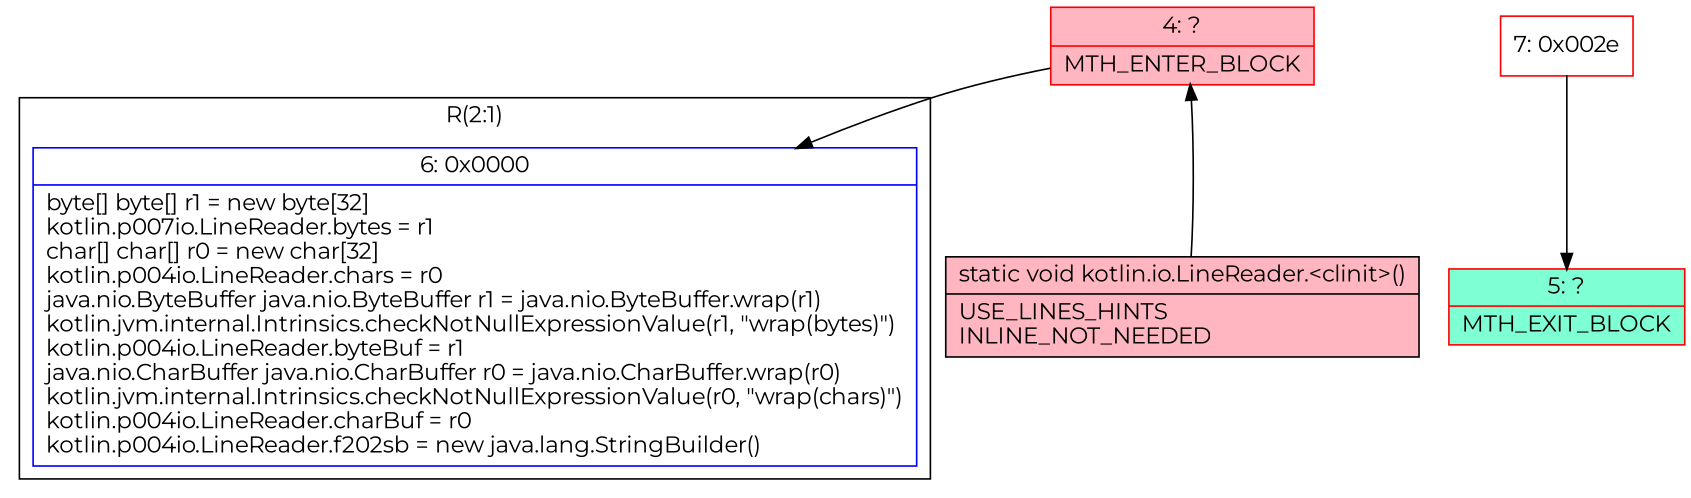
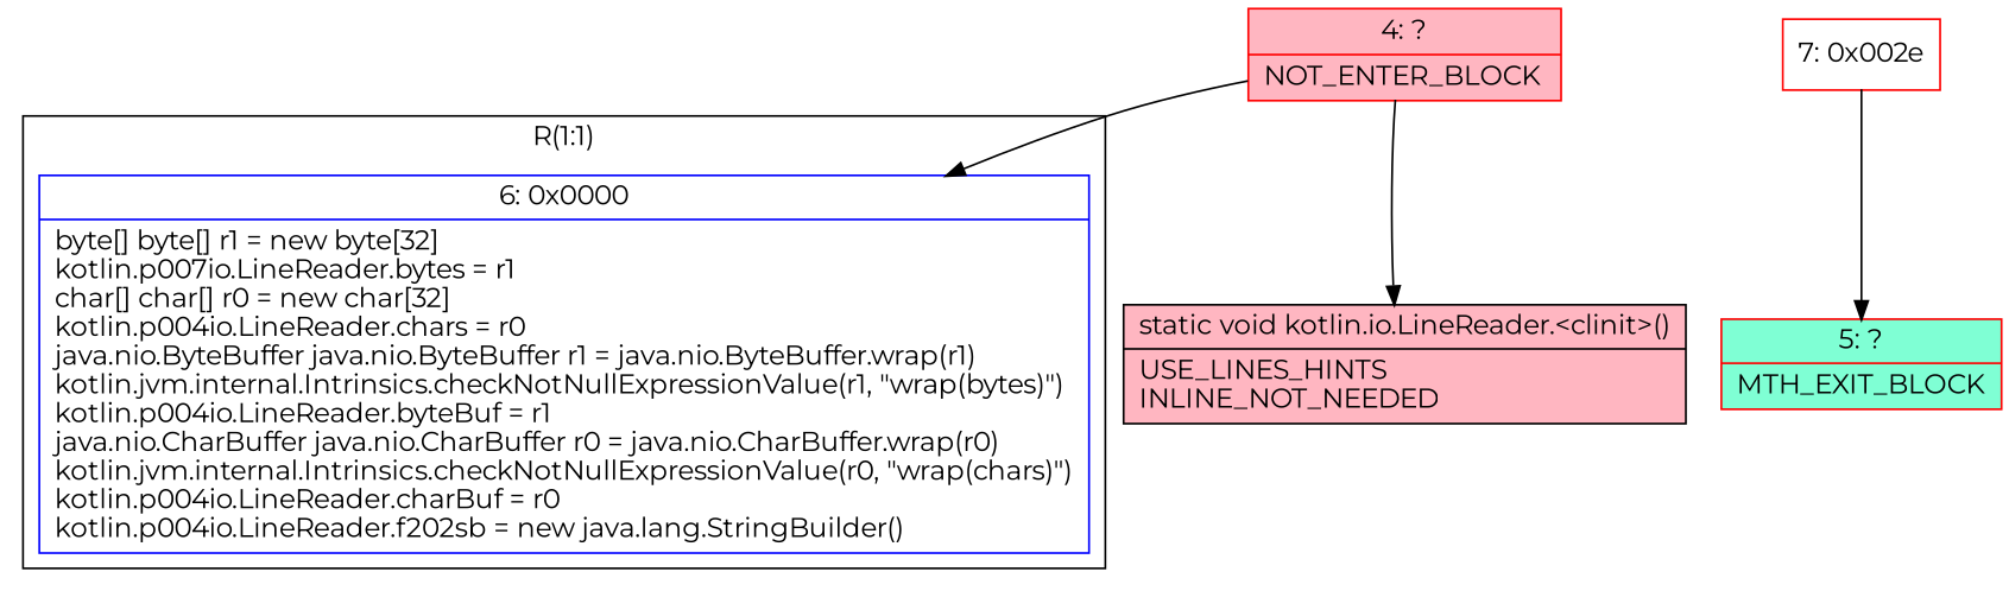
  digraph {
    fontname=Montserrat
    node [color=red fillcolor=white fontname=Montserrat shape=record style=filled]
    edge [fontname=Montserrat]
    n1 [color=blue label="{6\:\ 0x0000|byte[] byte[] r1 = new byte[32]\lkotlin.p007io.LineReader.bytes = r1\lchar[] char[] r0 = new char[32]\lkotlin.p004io.LineReader.chars = r0\ljava.nio.ByteBuffer java.nio.ByteBuffer r1 = java.nio.ByteBuffer.wrap(r1)\lkotlin.jvm.internal.Intrinsics.checkNotNullExpressionValue(r1, \"wrap(bytes)\")\lkotlin.p004io.LineReader.byteBuf = r1\ljava.nio.CharBuffer java.nio.CharBuffer r0 = java.nio.CharBuffer.wrap(r0)\lkotlin.jvm.internal.Intrinsics.checkNotNullExpressionValue(r0, \"wrap(chars)\")\lkotlin.p004io.LineReader.charBuf = r0\lkotlin.p004io.LineReader.f202sb = new java.lang.StringBuilder()\l}"]
    n2 [label="{7\:\ 0x002e}"]
    n3 [fillcolor=aquamarine label="{5\:\ ?|MTH_EXIT_BLOCK\l}"]
-   n4 [fillcolor=lightpink label="{4\:\ ?|MTH_ENTER_BLOCK\l}"]
+   n4 [fillcolor=lightpink label="{4\:\ ?|NOT_ENTER_BLOCK\l}"]
    n5 [fillcolor=lightpink label="{static void kotlin.io.LineReader.\<clinit\>()  | USE_LINES_HINTS\lINLINE_NOT_NEEDED\l}" color=""]
    subgraph cluster_1 {
-     label="R(2:1)"
+     label="R(1:1)"
      n1
    }
    n2 -> n3
    n4 -> n1
-   n5 -> n4
+   n4 -> n5
  }
